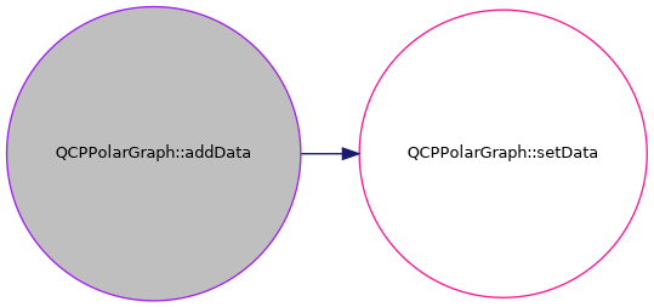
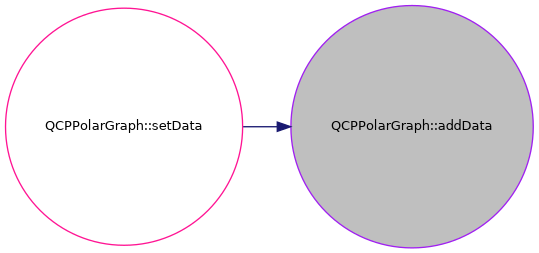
  digraph {
    rankdir=RL
    node [fontname=Helvetica fontsize=10 shape=circle style=filled]
    n1 [color=purple fillcolor=grey75 fontcolor=black height=0.2 label="QCPPolarGraph::addData" width=0.4]
    n2 [color=deeppink fillcolor=white height=0.2 label="QCPPolarGraph::setData" width=0.4]
-   n2 -> n1 [color=midnightblue dir=back fontname=Helvetica fontsize=10 labelfontname=Helvetica labelfontsize=10 style=solid]
+   n1 -> n2 [color=midnightblue dir=back fontname=Helvetica fontsize=10 labelfontname=Helvetica labelfontsize=10 style=solid]
  }
